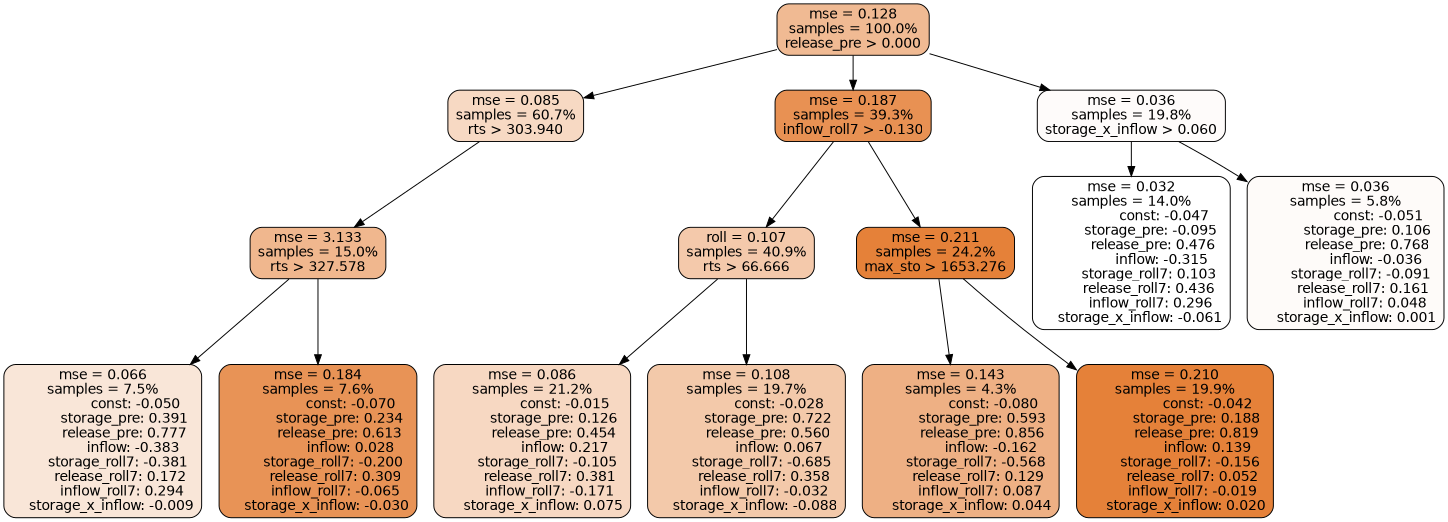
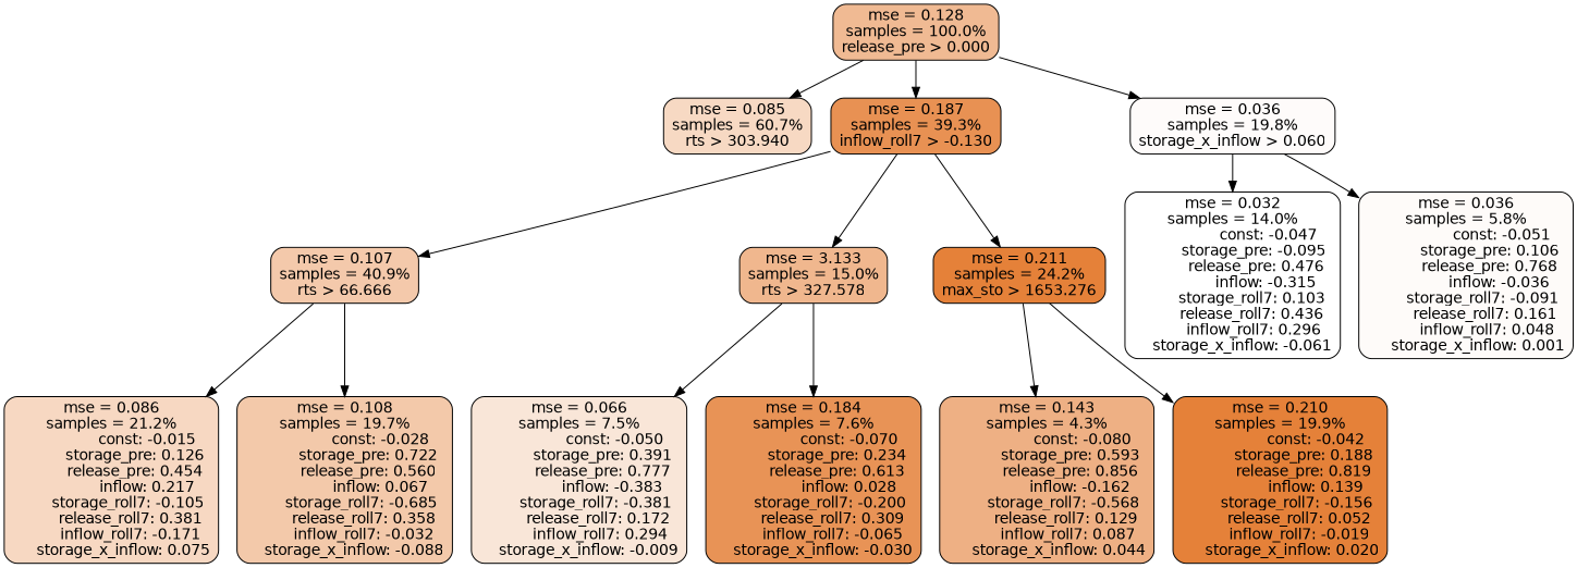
  digraph {
    node [color=black fillcolor="#e58139" fontname=helvetica shape=rectangle style="filled, rounded"]
    edge [fontname=helvetica]
    n1 [fillcolor="#f0ba93" label="mse = 0.128\nsamples = 100.0%\nrelease_pre > 0.000"]
    n2 [fillcolor="#f7d9c3" label="mse = 0.085\nsamples = 60.7%\nrts > 303.940"]
    n3 [fillcolor="#e89153" label="mse = 0.187\nsamples = 39.3%\ninflow_roll7 > -0.130"]
    n4 [fillcolor="#fefbfa" label="mse = 0.036\nsamples = 19.8%\nstorage_x_inflow > 0.060"]
-   n5 [fillcolor="#f4c9ab" label="roll = 0.107\nsamples = 40.9%\nrts > 66.666"]
+   n5 [fillcolor="#f4c9ab" label="mse = 0.107\nsamples = 40.9%\nrts > 66.666"]
    n6 [fillcolor="#f0b78e" label="mse = 3.133\nsamples = 15.0%\nrts > 327.578"]
    n7 [label="mse = 0.211\nsamples = 24.2%\nmax_sto > 1653.276"]
    n8 [fillcolor="#ffffff" label="mse = 0.032\nsamples = 14.0%\n               const: -0.047\n         storage_pre: -0.095\n          release_pre: 0.476\n              inflow: -0.315\n        storage_roll7: 0.103\n        release_roll7: 0.436\n         inflow_roll7: 0.296\n    storage_x_inflow: -0.061"]
    n9 [fillcolor="#fefbf9" label="mse = 0.036\nsamples = 5.8%\n               const: -0.051\n          storage_pre: 0.106\n          release_pre: 0.768\n              inflow: -0.036\n       storage_roll7: -0.091\n        release_roll7: 0.161\n         inflow_roll7: 0.048\n     storage_x_inflow: 0.001"]
    n10 [fillcolor="#f7d8c2" label="mse = 0.086\nsamples = 21.2%\n               const: -0.015\n          storage_pre: 0.126\n          release_pre: 0.454\n               inflow: 0.217\n       storage_roll7: -0.105\n        release_roll7: 0.381\n        inflow_roll7: -0.171\n     storage_x_inflow: 0.075"]
    n11 [fillcolor="#f3c9aa" label="mse = 0.108\nsamples = 19.7%\n               const: -0.028\n          storage_pre: 0.722\n          release_pre: 0.560\n               inflow: 0.067\n       storage_roll7: -0.685\n        release_roll7: 0.358\n        inflow_roll7: -0.032\n    storage_x_inflow: -0.088"]
    n12 [fillcolor="#f9e6d8" label="mse = 0.066\nsamples = 7.5%\n               const: -0.050\n          storage_pre: 0.391\n          release_pre: 0.777\n              inflow: -0.383\n       storage_roll7: -0.381\n        release_roll7: 0.172\n         inflow_roll7: 0.294\n    storage_x_inflow: -0.009"]
    n13 [fillcolor="#e89356" label="mse = 0.184\nsamples = 7.6%\n               const: -0.070\n          storage_pre: 0.234\n          release_pre: 0.613\n               inflow: 0.028\n       storage_roll7: -0.200\n        release_roll7: 0.309\n        inflow_roll7: -0.065\n    storage_x_inflow: -0.030"]
    n14 [fillcolor="#eeb084" label="mse = 0.143\nsamples = 4.3%\n               const: -0.080\n          storage_pre: 0.593\n          release_pre: 0.856\n              inflow: -0.162\n       storage_roll7: -0.568\n        release_roll7: 0.129\n         inflow_roll7: 0.087\n     storage_x_inflow: 0.044"]
    n15 [label="mse = 0.210\nsamples = 19.9%\n               const: -0.042\n          storage_pre: 0.188\n          release_pre: 0.819\n               inflow: 0.139\n       storage_roll7: -0.156\n        release_roll7: 0.052\n        inflow_roll7: -0.019\n     storage_x_inflow: 0.020"]
    n1 -> n2
    n1 -> n3
    n1 -> n4
    n3 -> n5
-   n2 -> n6
+   n3 -> n6
    n3 -> n7
    n4 -> n8
    n4 -> n9
    n5 -> n10
    n5 -> n11
    n6 -> n12
    n6 -> n13
    n7 -> n14
    n7 -> n15
  }
